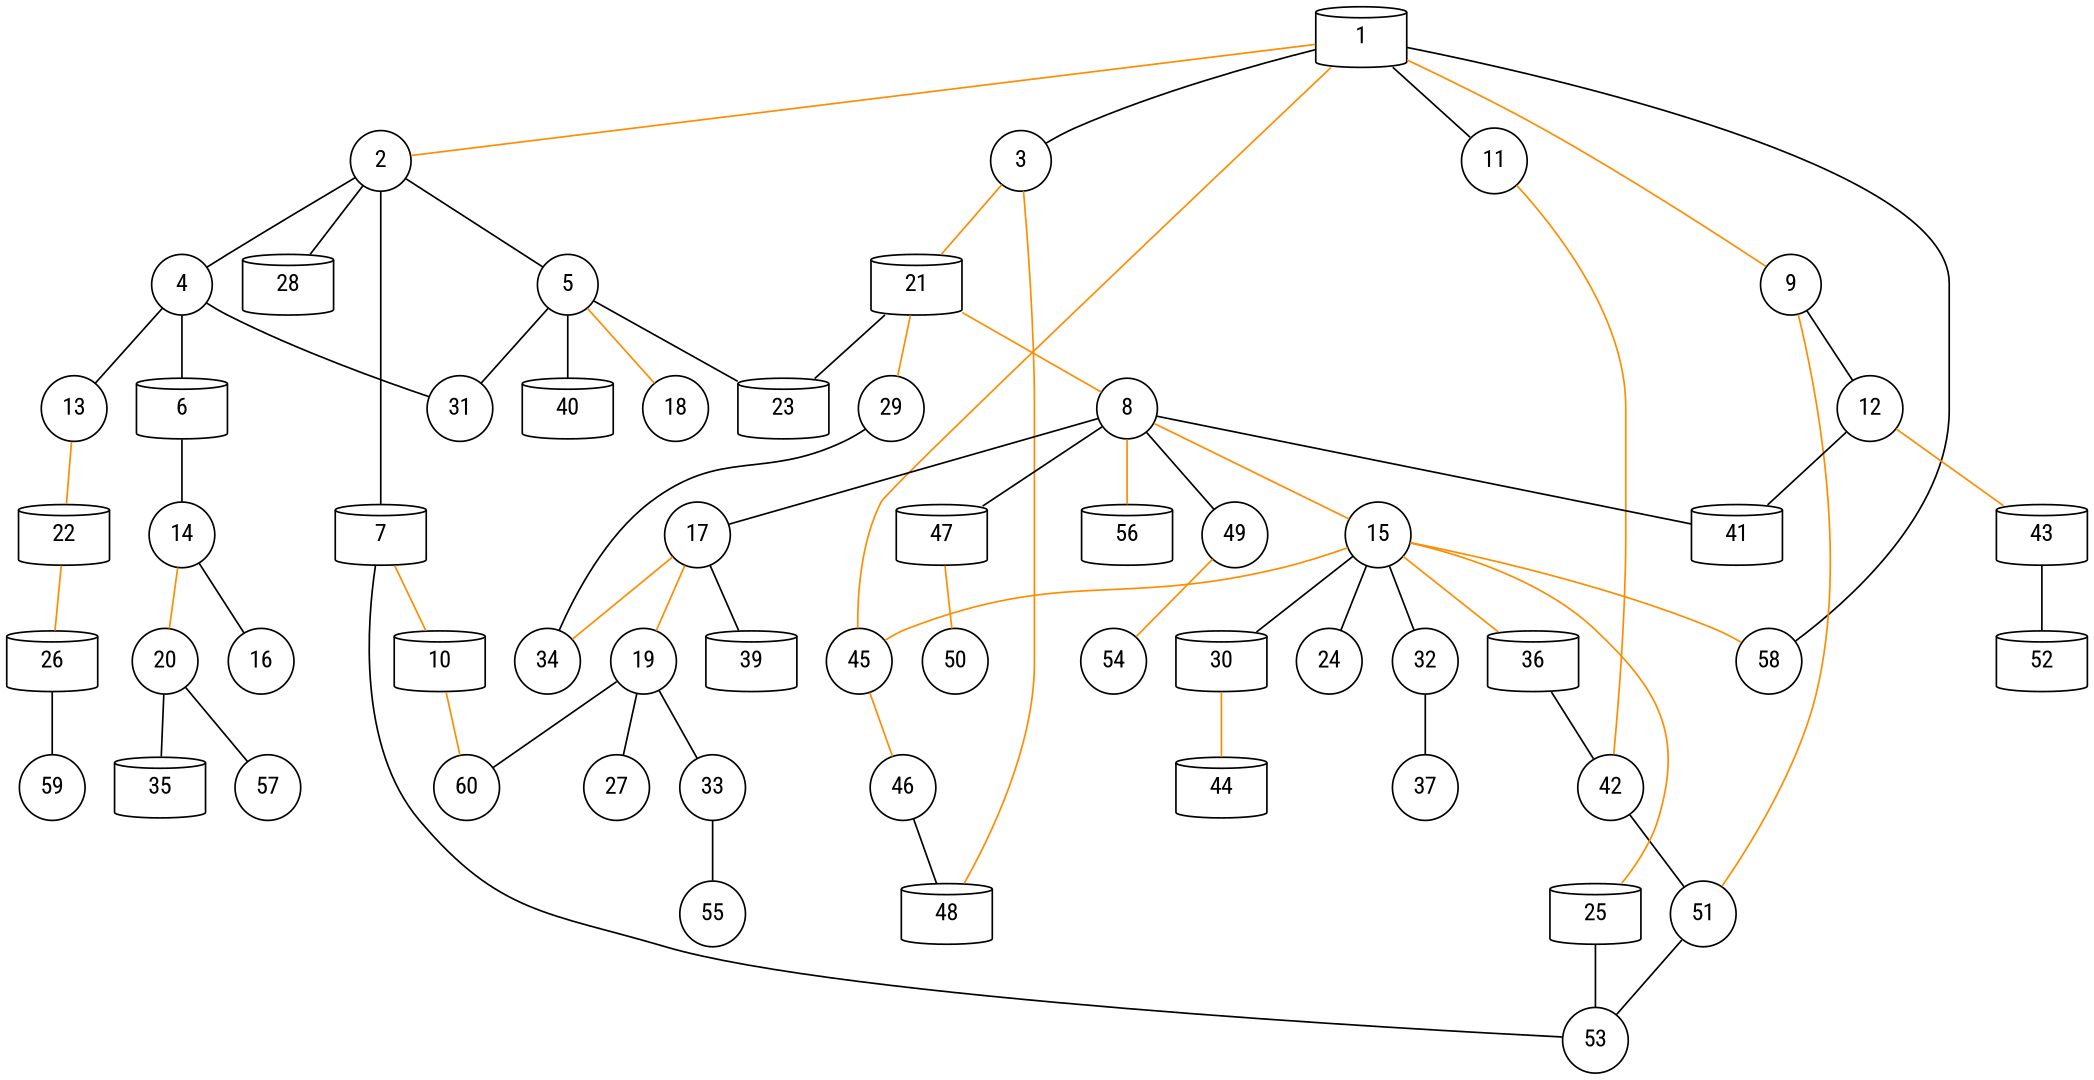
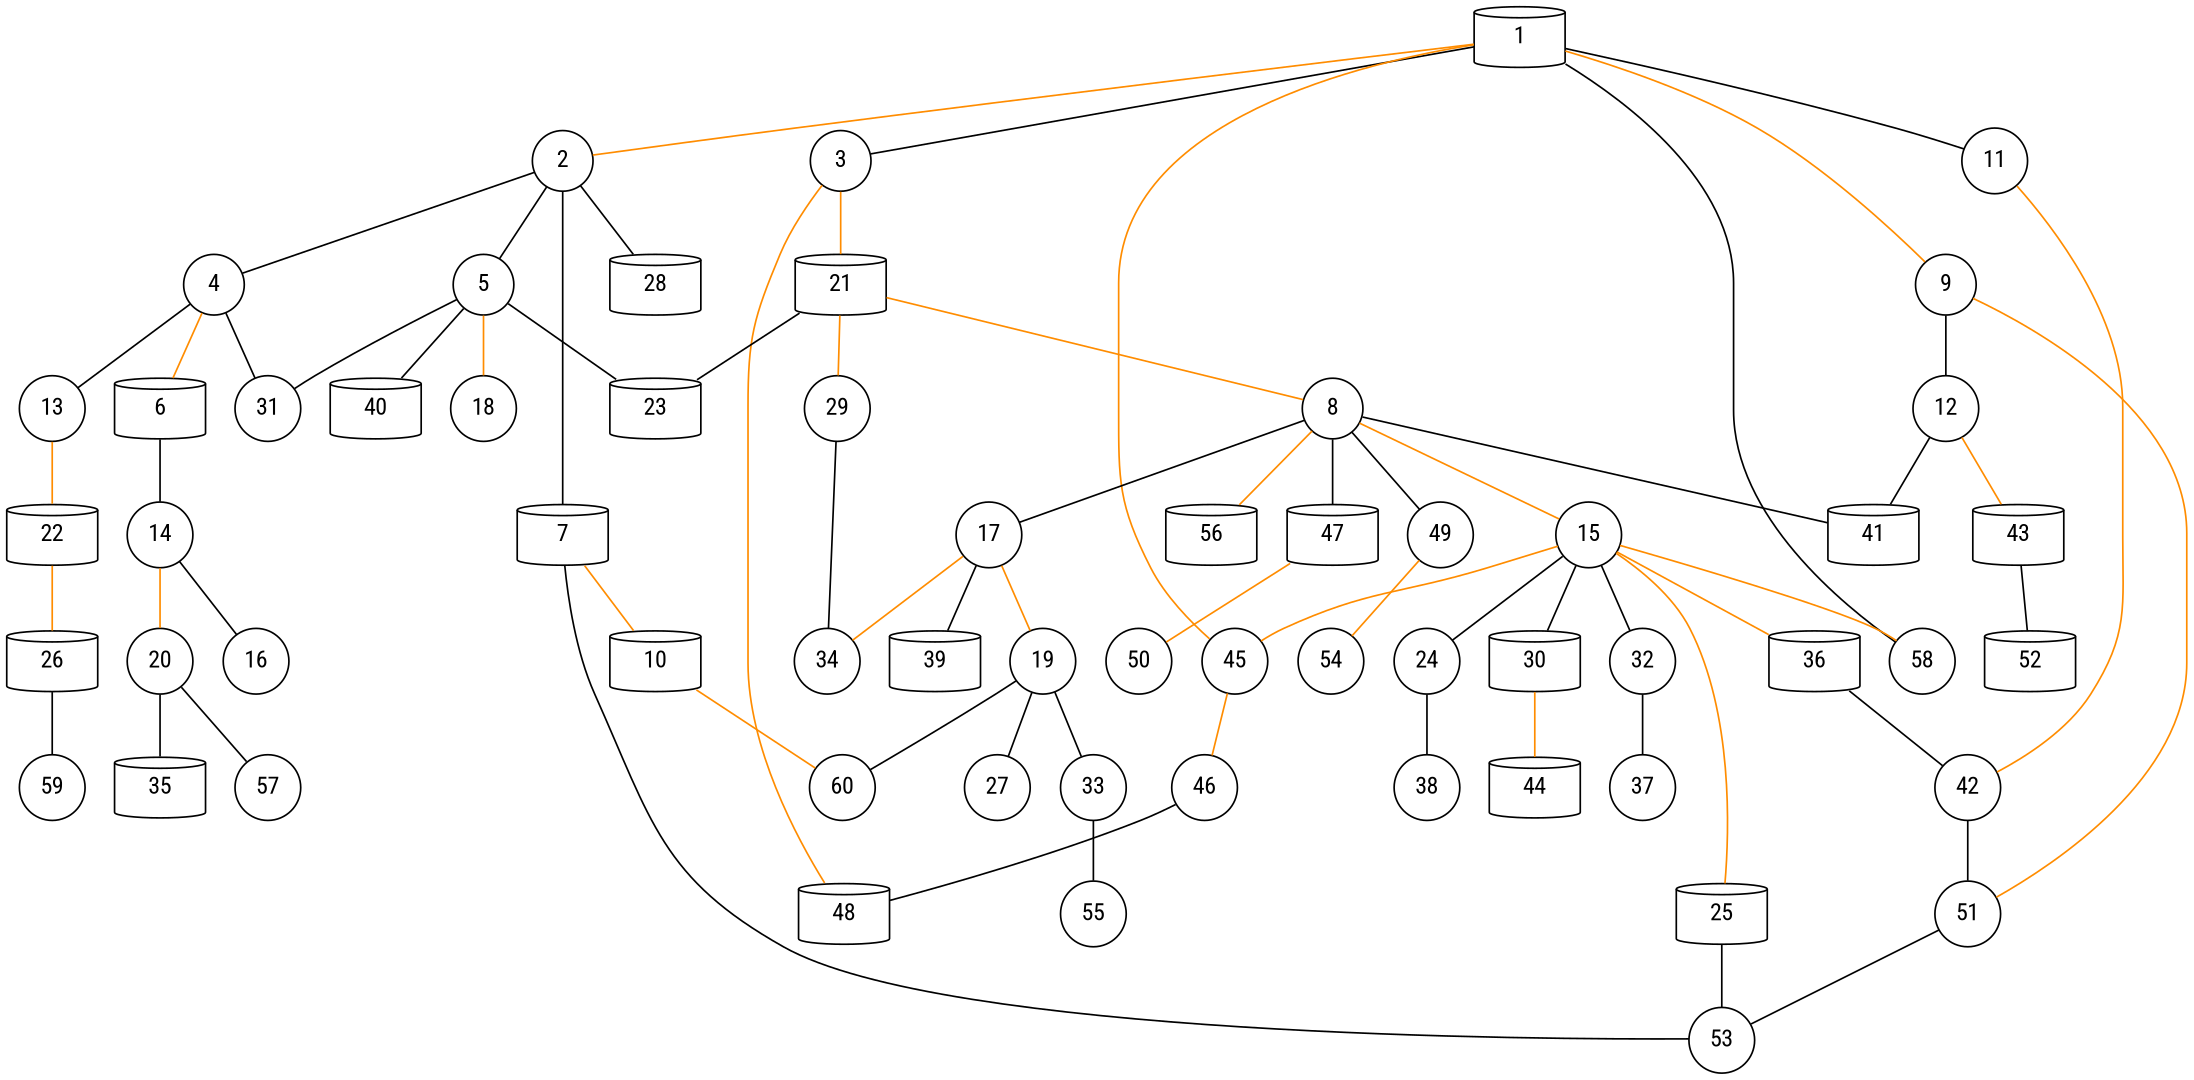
  graph {
    fontname="Roboto Condensed"
    node [fontname="Roboto Condensed" shape=circle]
    edge [color=black fontname="Roboto Condensed"]
    1 [shape=cylinder]
    2
    3
    9
    11
    45
    58
    4
    5
    7 [shape=cylinder]
    28 [shape=cylinder]
    21 [shape=cylinder]
    48 [shape=cylinder]
    12
    51
    42
    46
    6 [shape=cylinder]
    13
    31
    18
    23 [shape=cylinder]
    40 [shape=cylinder]
    10 [shape=cylinder]
    53
    8
    29
    41 [shape=cylinder]
    43 [shape=cylinder]
    14
    22 [shape=cylinder]
    15
    17
    47 [shape=cylinder]
    49
    56 [shape=cylinder]
    60
    34
    16
    20
    26 [shape=cylinder]
    35 [shape=cylinder]
    57
    24
    25 [shape=cylinder]
    30 [shape=cylinder]
    32
    36 [shape=cylinder]
    19
    39 [shape=cylinder]
    50
    54
+   38
    44 [shape=cylinder]
    37
    27
    33
    52 [shape=cylinder]
    59
    55
    1 -- 2 [color=darkorange]
    1 -- 3
    1 -- 9 [color=darkorange]
    1 -- 11
    1 -- 45 [color=darkorange]
    1 -- 58
    2 -- 4
    2 -- 5
    2 -- 7
    2 -- 28
    3 -- 21 [color=darkorange]
    3 -- 48 [color=darkorange]
    9 -- 12
    9 -- 51 [color=darkorange]
    11 -- 42 [color=darkorange]
    45 -- 46 [color=darkorange]
-   4 -- 6
+   4 -- 6 [color=darkorange]
    4 -- 13
    4 -- 31
    5 -- 31
    5 -- 18 [color=darkorange]
    5 -- 23
    5 -- 40
    7 -- 10 [color=darkorange]
    7 -- 53
    21 -- 23
    21 -- 8 [color=darkorange]
    21 -- 29 [color=darkorange]
    12 -- 41
    12 -- 43 [color=darkorange]
    51 -- 53
    42 -- 51
    46 -- 48
    6 -- 14
    13 -- 22 [color=darkorange]
    10 -- 60 [color=darkorange]
    8 -- 41
    8 -- 15 [color=darkorange]
    8 -- 17
    8 -- 47
    8 -- 49
    8 -- 56 [color=darkorange]
    29 -- 34
    43 -- 52
    14 -- 16
    14 -- 20 [color=darkorange]
    22 -- 26 [color=darkorange]
    15 -- 45 [color=darkorange]
    15 -- 58 [color=darkorange]
    15 -- 24
    15 -- 25 [color=darkorange]
    15 -- 30
    15 -- 32
    15 -- 36 [color=darkorange]
    17 -- 34 [color=darkorange]
    17 -- 19 [color=darkorange]
    17 -- 39
    47 -- 50 [color=darkorange]
    49 -- 54 [color=darkorange]
    20 -- 35
    20 -- 57
    26 -- 59
+   24 -- 38
    25 -- 53
    30 -- 44 [color=darkorange]
    32 -- 37
    36 -- 42
    19 -- 60
    19 -- 27
    19 -- 33
    33 -- 55
  }
